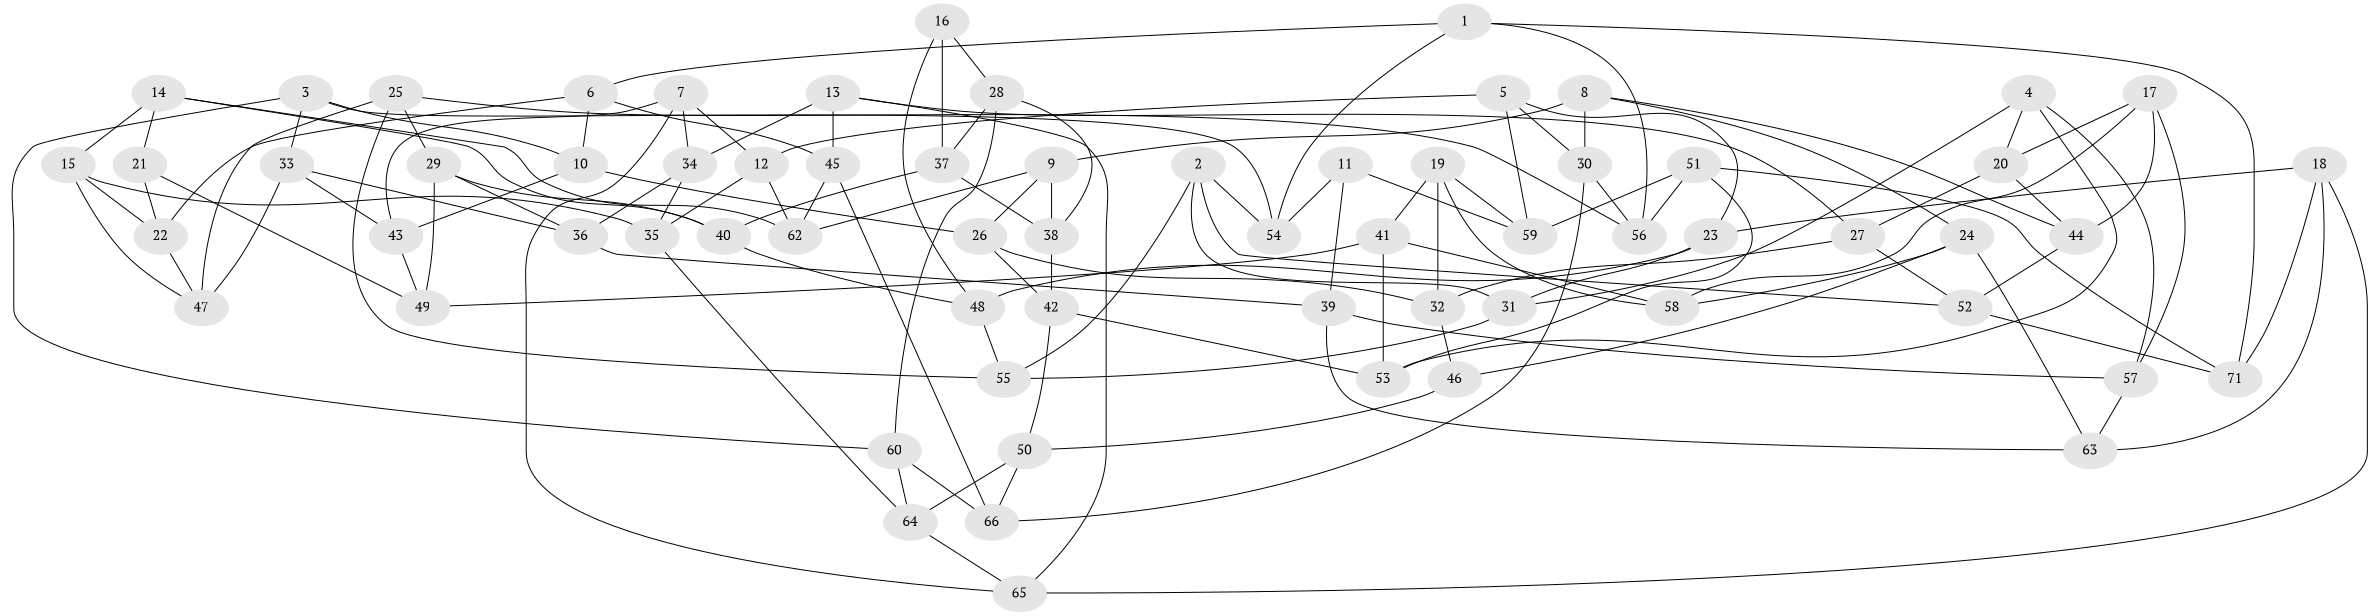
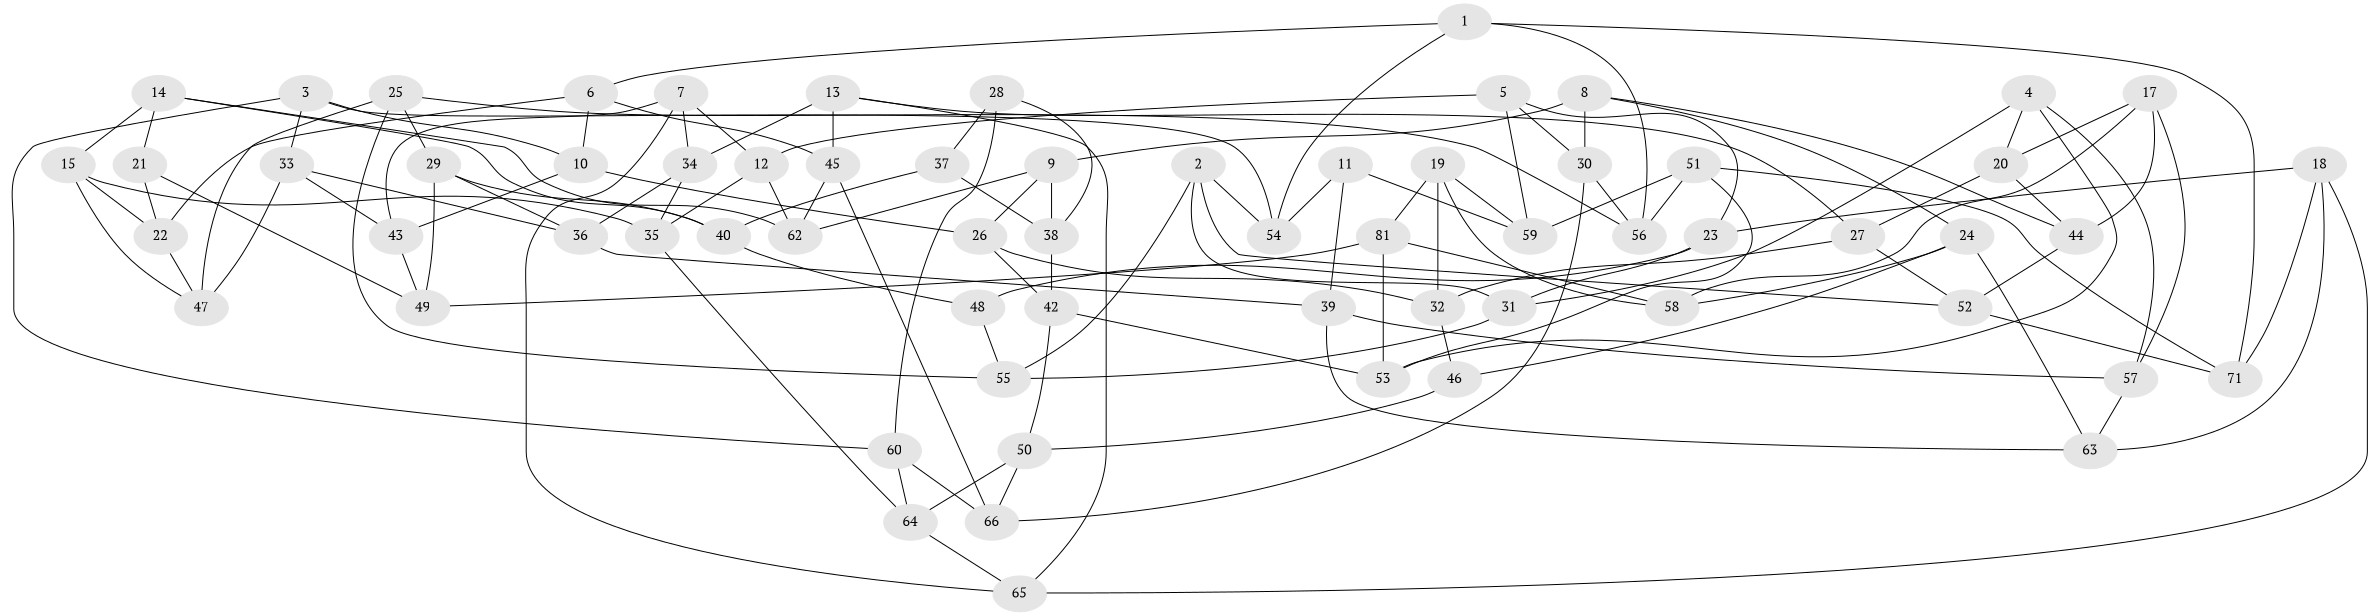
  graph {
    fontname="PT Serif"
    node [color=gray90 fontname="PT Serif" style=filled]
    edge [fontname="PT Serif"]
    1
    6
    54
    56
    n5 [label=71]
    10
    22
    45
    2
    31
    52
    55
    3
    33
    60
    43
    26
    47
    36
    66
    64
    4
    20
    53
    57
    44
    27
    63
    5
    12
    23
    30
    59
    62
    35
    48
    7
    34
    65
    49
    8
    9
    24
    38
    58
    46
    32
    42
    11
    39
-   16
    28
    37
    13
    14
    15
    21
    40
    17
    18
    19
-   41
+   41 [label=81]
    50
    25
    29
    51
    1 -- 6
    1 -- 54
    1 -- 56
    1 -- n5
    6 -- 10
    6 -- 22
    6 -- 45
    10 -- 43
    10 -- 26
    22 -- 47
    45 -- 66
    45 -- 62
    2 -- 54
    2 -- 31
    2 -- 52
    2 -- 55
    31 -- 55
    52 -- n5
    3 -- 54
    3 -- 10
    3 -- 33
    3 -- 60
    33 -- 43
    33 -- 47
    33 -- 36
    60 -- 66
    60 -- 64
    43 -- 49
    26 -- 32
    26 -- 42
    36 -- 39
    64 -- 65
    4 -- 31
    4 -- 20
    4 -- 53
    4 -- 57
    20 -- 44
    20 -- 27
    57 -- 63
    44 -- 52
    27 -- 52
    27 -- 32
    5 -- 12
    5 -- 23
    5 -- 30
    5 -- 59
    12 -- 62
    12 -- 35
    23 -- 31
    23 -- 48
    30 -- 56
    30 -- 66
    35 -- 64
    48 -- 55
    7 -- 43
    7 -- 12
    7 -- 34
    7 -- 65
    34 -- 36
    34 -- 35
    8 -- 44
    8 -- 30
    8 -- 9
    8 -- 24
    9 -- 26
    9 -- 62
    9 -- 38
    24 -- 63
    24 -- 58
    24 -- 46
    38 -- 42
    46 -- 50
    32 -- 46
    42 -- 53
    42 -- 50
    11 -- 54
    11 -- 59
    11 -- 39
    39 -- 57
    39 -- 63
-   16 -- 48
-   16 -- 28
-   16 -- 37
    28 -- 60
    28 -- 38
    28 -- 37
    37 -- 38
    37 -- 40
    13 -- 45
    13 -- 27
    13 -- 34
    13 -- 65
    14 -- 62
    14 -- 15
    14 -- 21
    14 -- 40
    15 -- 22
    15 -- 47
    15 -- 35
    21 -- 22
    21 -- 49
    40 -- 48
    17 -- 20
    17 -- 57
    17 -- 44
    17 -- 58
    18 -- n5
    18 -- 63
    18 -- 23
    18 -- 65
    19 -- 59
    19 -- 58
    19 -- 32
    19 -- 41
    41 -- 53
    41 -- 49
    41 -- 58
    50 -- 66
    50 -- 64
    25 -- 56
    25 -- 55
    25 -- 47
    25 -- 29
    29 -- 36
    29 -- 49
    29 -- 40
    51 -- 56
    51 -- n5
    51 -- 53
    51 -- 59
  }
